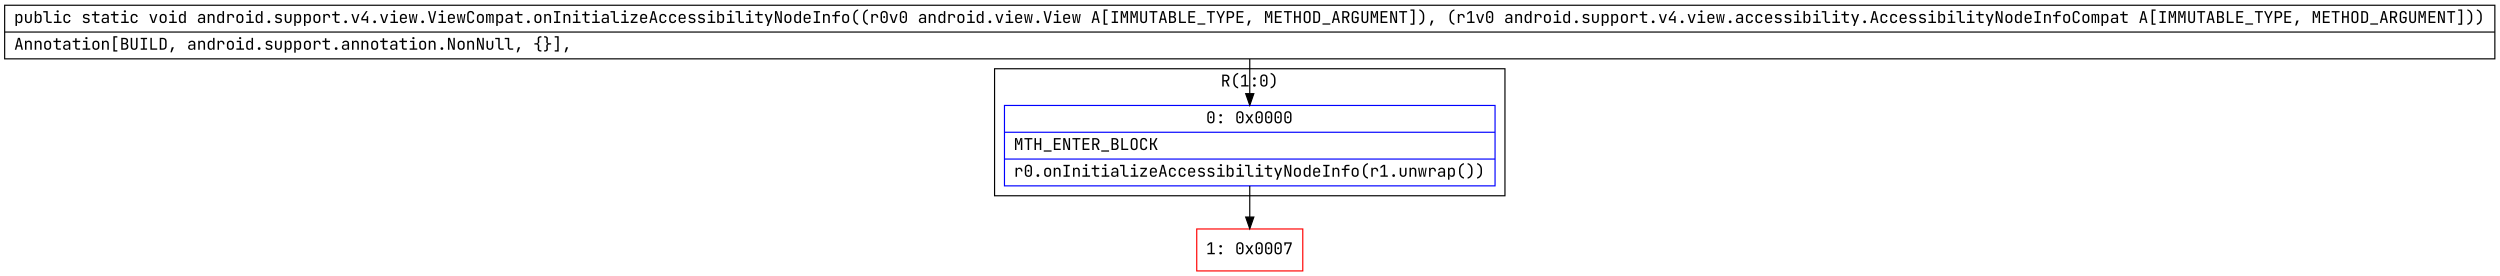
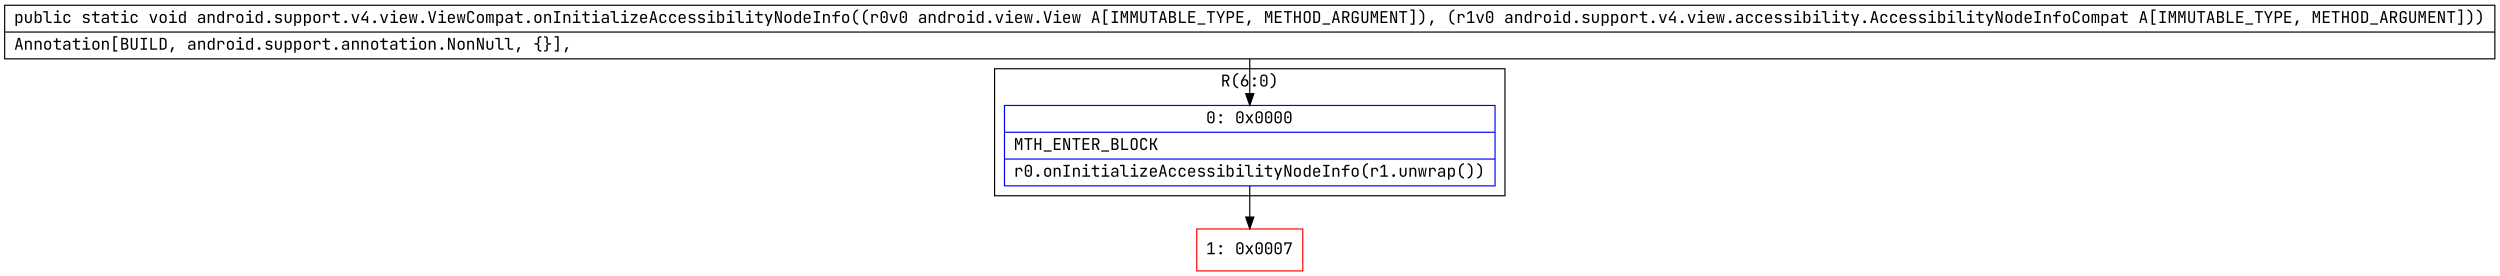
  digraph {
    fontname="JetBrains Mono"
    node [shape=record fontname="JetBrains Mono"]
    edge [fontname="JetBrains Mono"]
    n1 [color=blue label="{0\:\ 0x0000|MTH_ENTER_BLOCK\l|r0.onInitializeAccessibilityNodeInfo(r1.unwrap())\l}"]
    n2 [color=red label="{1\:\ 0x0007}"]
    n3 [label="{public static void android.support.v4.view.ViewCompat.onInitializeAccessibilityNodeInfo((r0v0 android.view.View A[IMMUTABLE_TYPE, METHOD_ARGUMENT]), (r1v0 android.support.v4.view.accessibility.AccessibilityNodeInfoCompat A[IMMUTABLE_TYPE, METHOD_ARGUMENT]))  | Annotation[BUILD, android.support.annotation.NonNull, \{\}], \l}"]
    subgraph cluster_1 {
-     label="R(1:0)"
+     label="R(6:0)"
      n1
    }
    n1 -> n2
    n3 -> n1
  }
